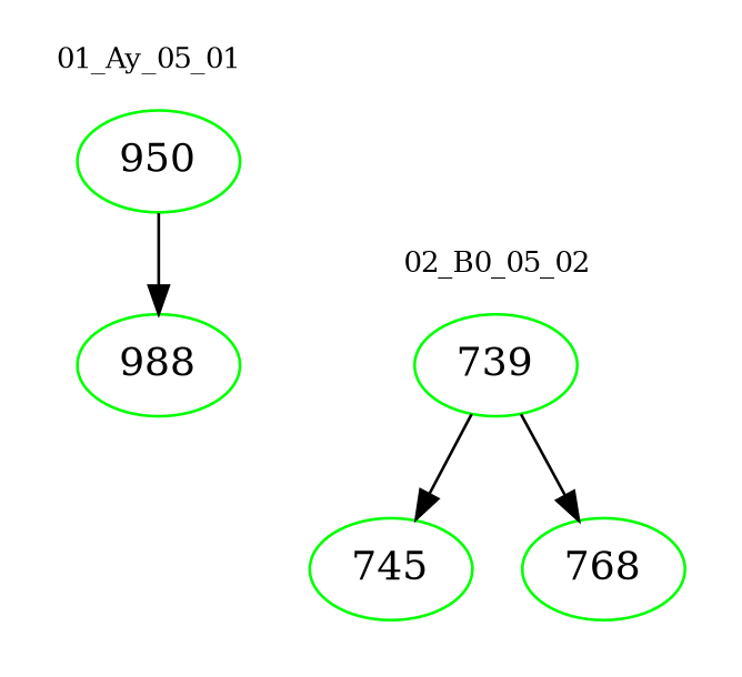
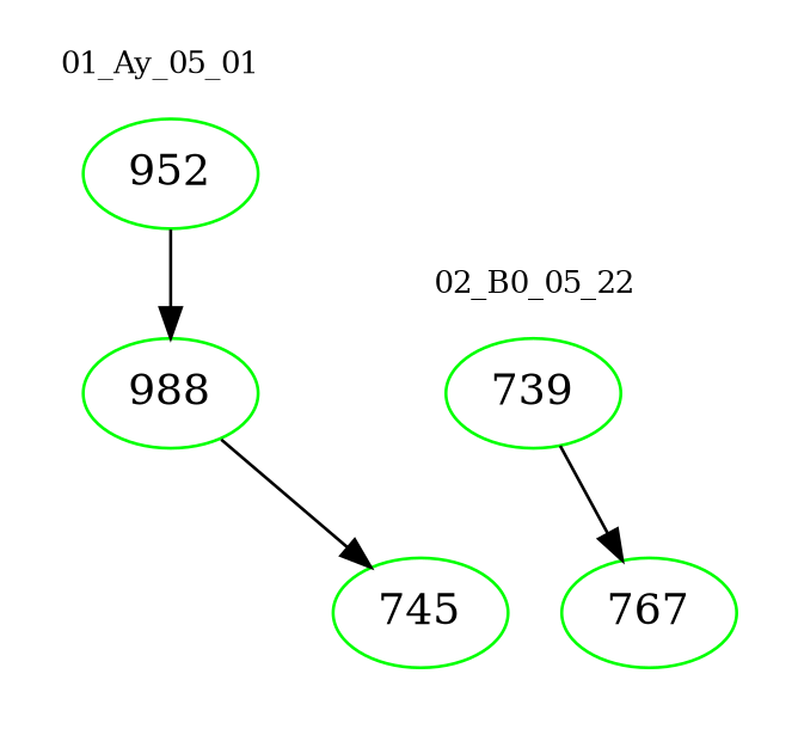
  digraph {
    node [color=green]
    edge [color=black]
-   n1 [label=950]
+   n1 [label=952]
    n2 [label=988]
    n3 [label=739]
    n4 [label=745]
-   n5 [label=768]
+   n5 [label=767]
    subgraph cluster_1 {
      color=white
      fontsize=10
      label="01_Ay_05_01"
      n1
      n2
    }
    subgraph cluster_2 {
      color=white
      fontsize=10
-     label="02_B0_05_02"
+     label="02_B0_05_22"
      n3
      n4
      n5
    }
    n1 -> n2
-   n3 -> n4
+   n2 -> n4
    n3 -> n5
  }
